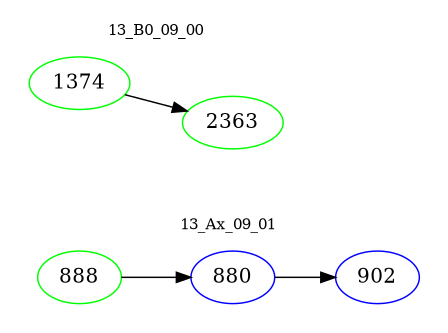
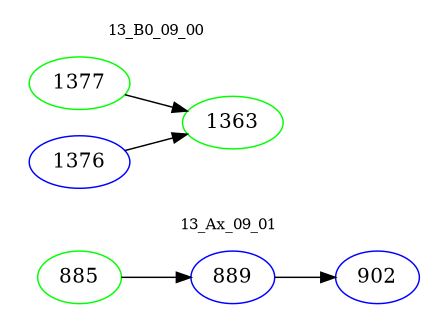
  digraph {
    rankdir=LR
    node [color=green]
    edge [color=black]
-   n1 [label=888]
-   n2 [color=blue label=880]
+   n1 [label=885]
+   n2 [color=blue label=889]
    n3 [color=blue label=902]
-   n4 [label=1374]
-   n6 [label=2363]
+   n4 [label=1377]
+   n5 [color=blue label=1376]
+   n6 [label=1363]
    subgraph cluster_1 {
      color=white
      fontsize=10
      label="13_Ax_09_01"
      n1
      n2
      n3
    }
    subgraph cluster_2 {
      color=white
      fontsize=10
      label="13_B0_09_00"
      n4
+     n5
      n6
    }
    n1 -> n2
    n2 -> n3
    n4 -> n6
+   n5 -> n6
  }
